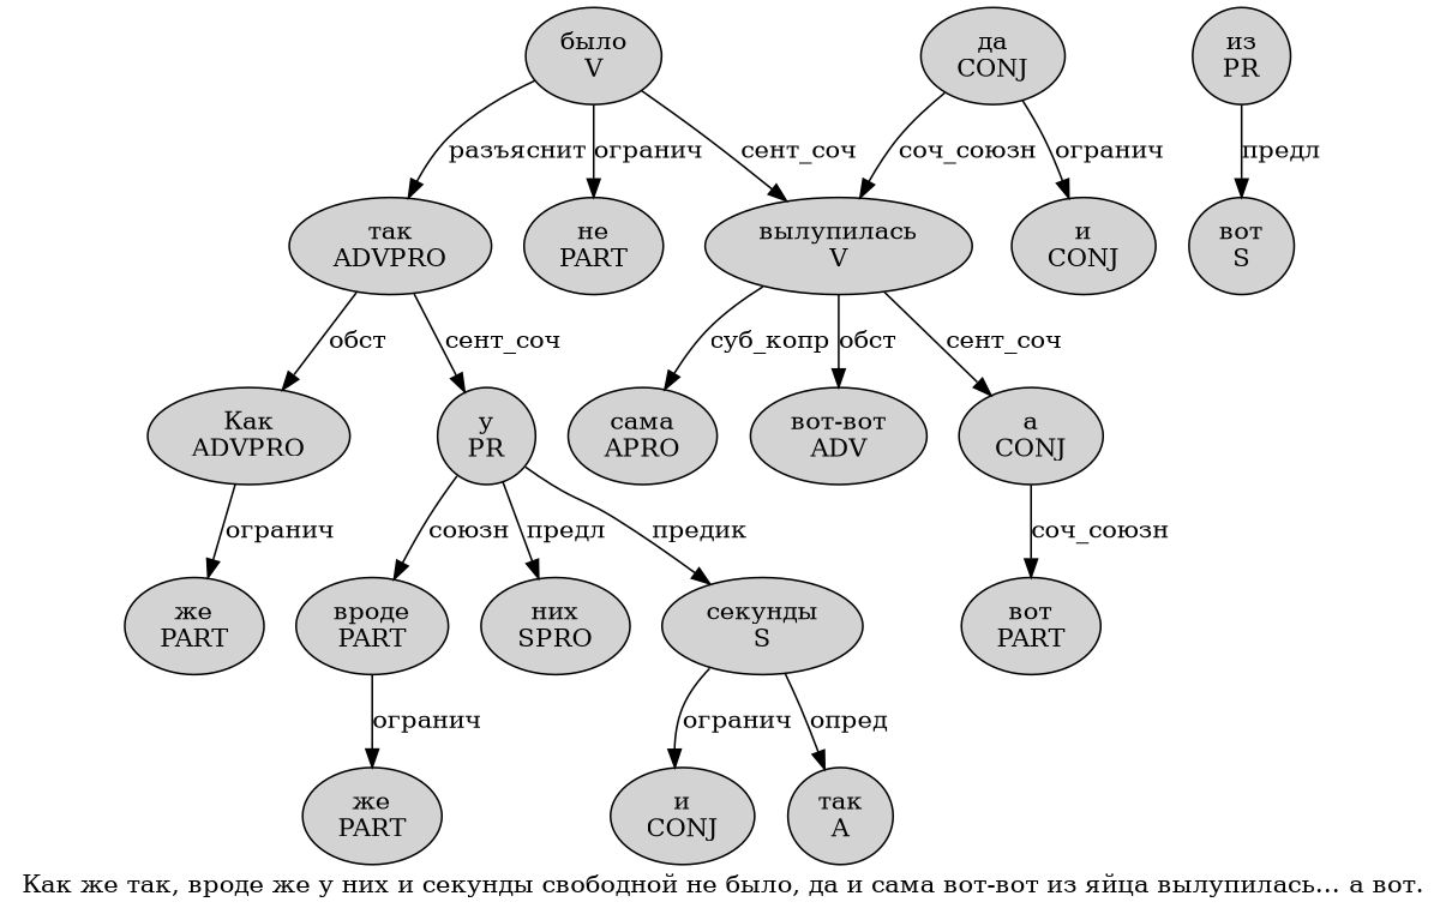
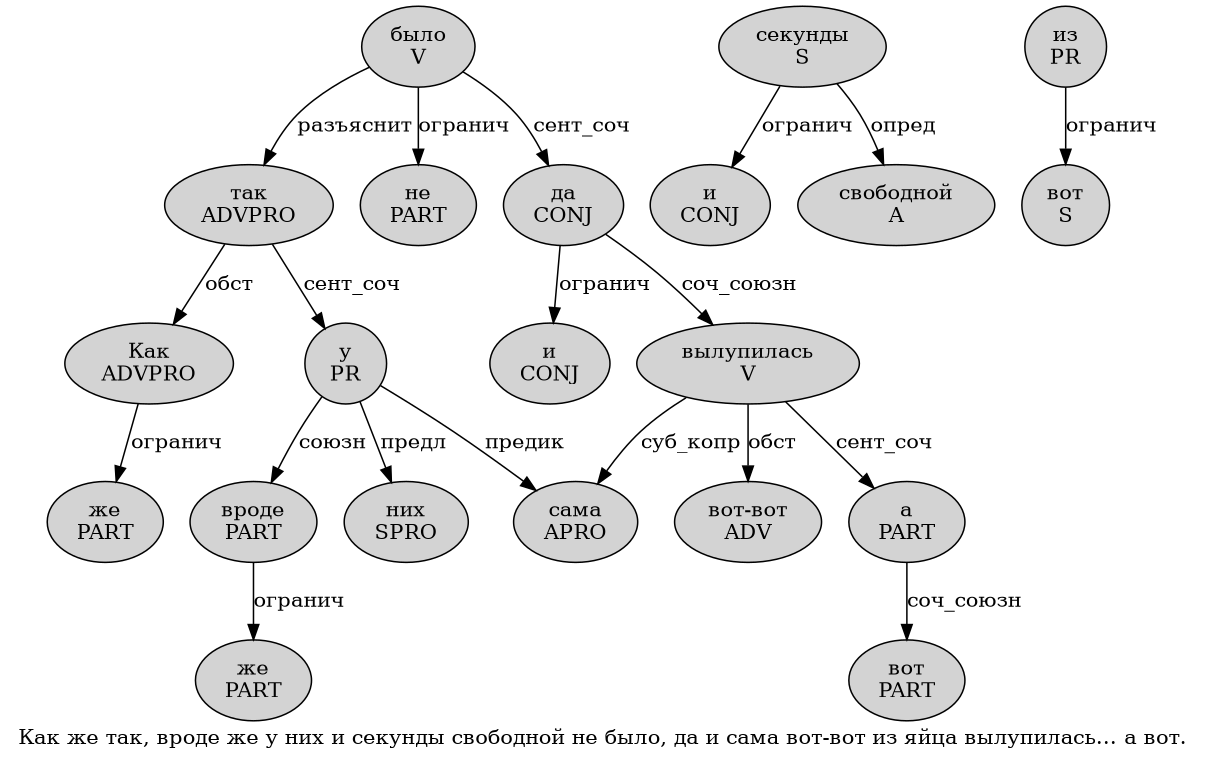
  digraph {
    label="Как же так, вроде же у них и секунды свободной не было, да и сама вот-вот из яйца вылупилась… а вот."
    node [fillcolor=lightgray penwidth=1 shape=ellipse style=filled]
    n1 [label="Как\nADVPRO"]
    n2 [label="же\nPART"]
    n3 [label="так\nADVPRO"]
    n4 [label="у\nPR"]
    n5 [label="вроде\nPART"]
    n6 [label="них\nSPRO"]
    n7 [label="секунды\nS"]
    n8 [label="было\nV"]
    n9 [label="не\nPART"]
    n10 [label="да\nCONJ"]
    n11 [label="же\nPART"]
    n12 [label="и\nCONJ"]
-   n13 [label="так\nA"]
+   n13 [label="свободной\nA"]
    n14 [label="и\nCONJ"]
    n15 [label="вылупилась\nV"]
    n16 [label="сама\nAPRO"]
    n17 [label="вот-вот\nADV"]
-   n18 [label="а\nCONJ"]
+   n18 [label="а\nPART"]
    n19 [label="из\nPR"]
    n20 [label="вот\nS"]
    n21 [label="вот\nPART"]
    n1 -> n2 [label="огранич"]
    n3 -> n1 [label="обст"]
    n3 -> n4 [label="сент_соч"]
    n4 -> n5 [label="союзн"]
    n4 -> n6 [label="предл"]
-   n4 -> n7 [label="предик"]
+   n4 -> n16 [label="предик"]
    n5 -> n11 [label="огранич"]
    n7 -> n12 [label="огранич"]
    n7 -> n13 [label="опред"]
    n8 -> n3 [label="разъяснит"]
    n8 -> n9 [label="огранич"]
-   n8 -> n15 [label="сент_соч"]
+   n8 -> n10 [label="сент_соч"]
    n10 -> n14 [label="огранич"]
    n10 -> n15 [label="соч_союзн"]
    n15 -> n16 [label="суб_копр"]
    n15 -> n17 [label="обст"]
    n15 -> n18 [label="сент_соч"]
    n18 -> n21 [label="соч_союзн"]
-   n19 -> n20 [label="предл"]
+   n19 -> n20 [label="огранич"]
  }
